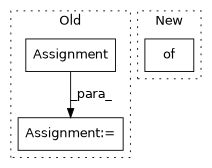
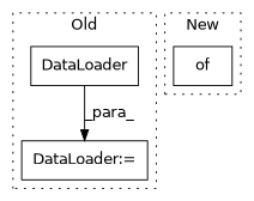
  digraph {
    fontname="DejaVu Sans"
    node [a=32 shape=box fontname="DejaVu Sans"]
-   n1 [l="11,1" label=Assignment s="10162,10257"]
-   n2 [a=7 l=1 label="Assignment:=" s=10161]
+   n1 [l="11,1" label=DataLoader s="10162,10257"]
+   n2 [a=7 l=1 label="DataLoader:=" s=10161]
    n3 [l="3,1" label=of s="9818,9931"]
    subgraph cluster_1 {
      label=Old
      style=dotted
      n1
      n2
    }
    subgraph cluster_2 {
      label=New
      style=dotted
      n3
    }
    n1 -> n2 [label=_para_ fontname="DejaVu Sans"]
  }
